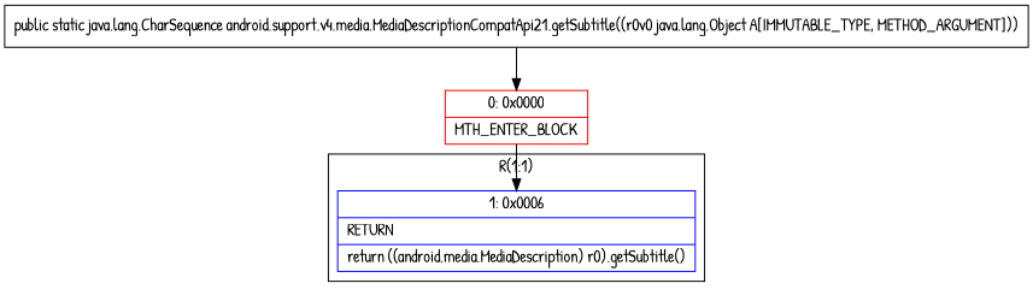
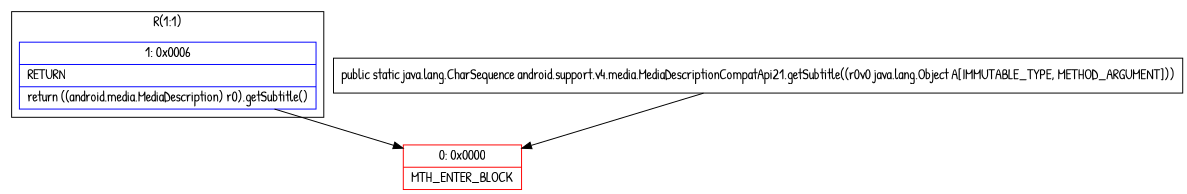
  digraph {
    fontname="Patrick Hand"
    node [shape=record fontname="Patrick Hand"]
    edge [fontname="Patrick Hand"]
    n1 [color=blue label="{1\:\ 0x0006|RETURN\l|return ((android.media.MediaDescription) r0).getSubtitle()\l}"]
    n2 [color=red label="{0\:\ 0x0000|MTH_ENTER_BLOCK\l}"]
    n3 [label="{public static java.lang.CharSequence android.support.v4.media.MediaDescriptionCompatApi21.getSubtitle((r0v0 java.lang.Object A[IMMUTABLE_TYPE, METHOD_ARGUMENT])) }"]
    subgraph cluster_1 {
      label="R(1:1)"
      n1
    }
-   n2 -> n1
+   n1 -> n2
    n3 -> n2
  }
